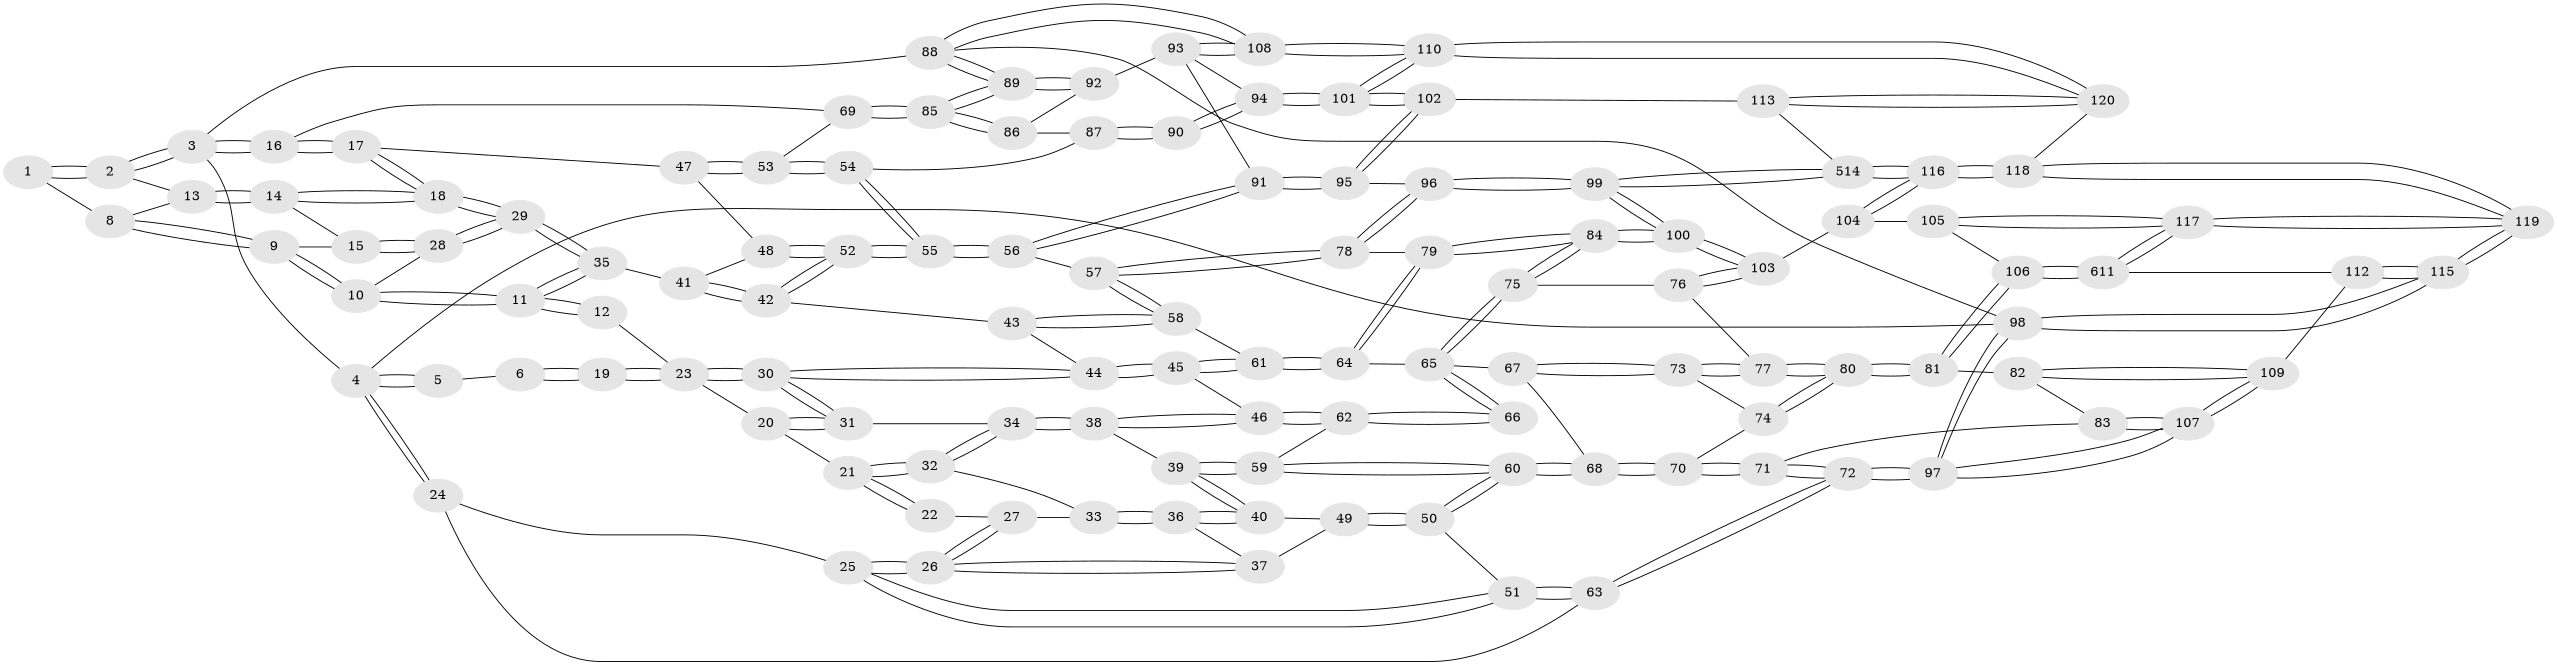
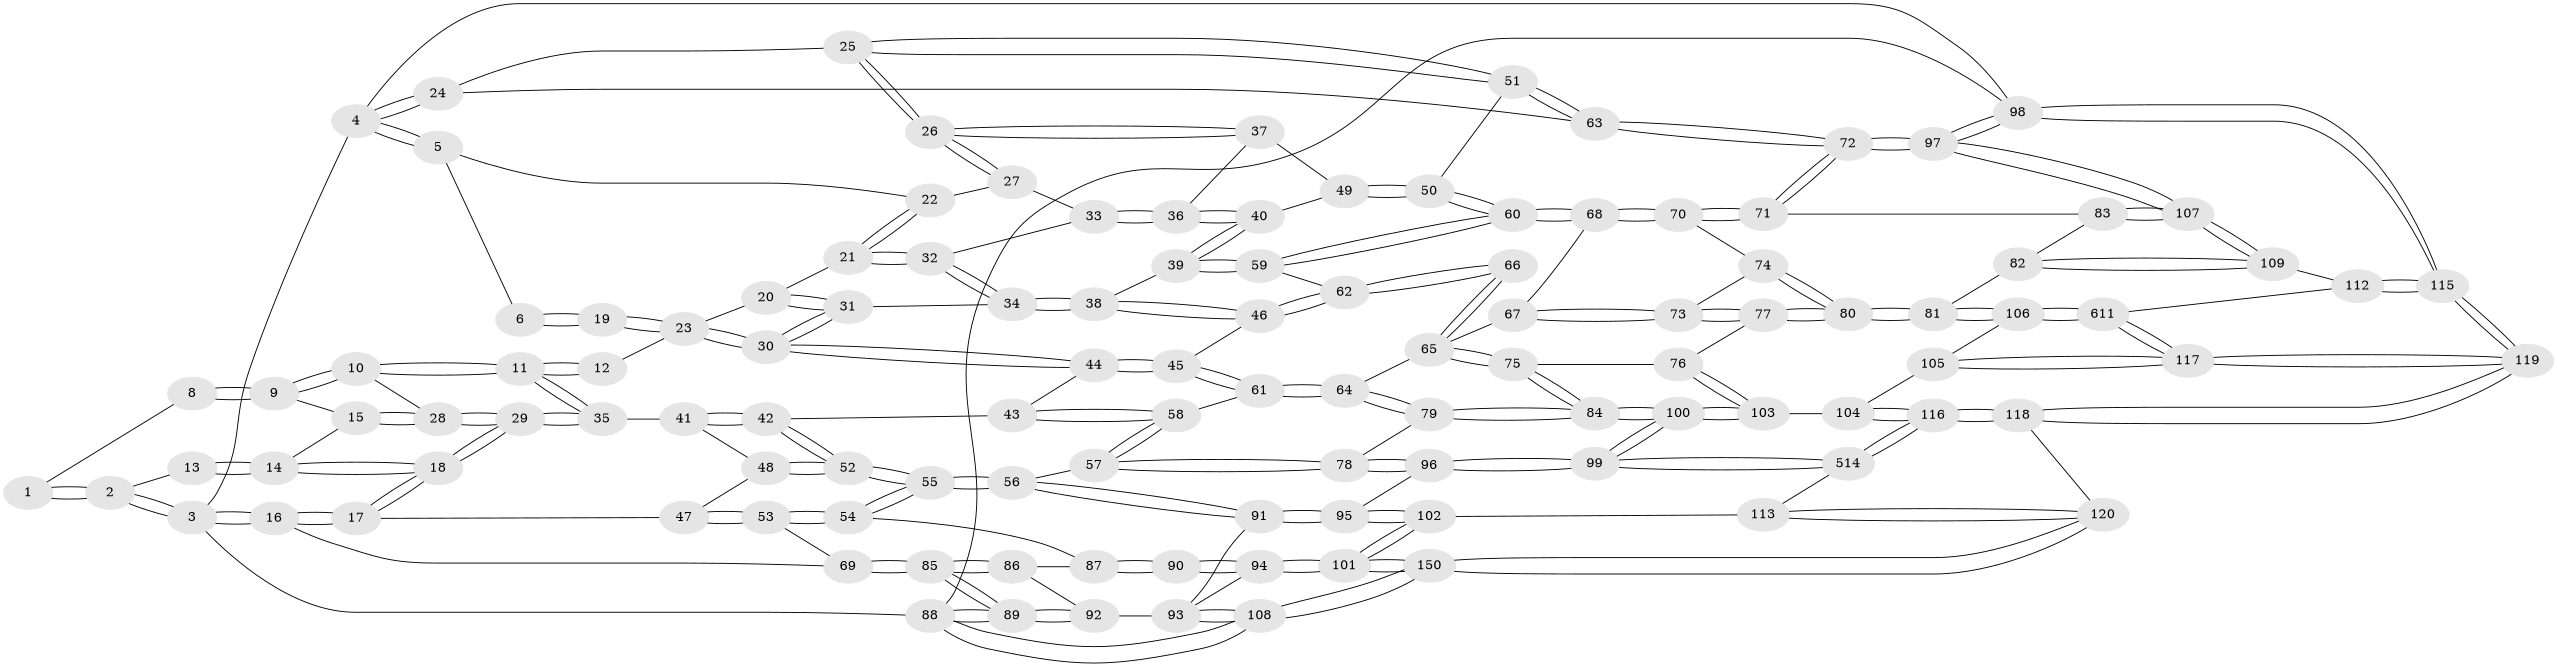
  graph {
    rankdir=LR
    node [color=gray90 style=filled]
    1
    2
    8
    3
    13
    9
    4
    16
    88
    14
    5
    24
    98
    17
    69
    89
    108
    6
    22
    25
    63
    115
    19
    27
    23
    12
    10
    15
    11
    28
    35
    29
    41
    20
    30
    18
    47
    85
    48
    53
    21
    31
    32
    34
    33
    44
    26
    51
    72
    37
    49
    36
    45
    38
    40
    39
    46
    42
    50
    59
    62
    60
    43
    52
    58
    55
    61
    64
    66
    54
    68
    56
    87
    90
    57
    91
    78
    95
    79
    96
    70
    65
    97
    75
    67
    84
    76
    73
    74
    77
    71
    86
    83
    80
    107
    81
    103
    100
    104
    99
    82
    106
    109
    n104 [label=611]
    112
    92
    93
    94
-   110
+   110 [label=150]
    101
    102
    113
    n113 [label=514]
    119
    116
    120
    105
    117
    118
    1 -- 2
    1 -- 2
    1 -- 8
    2 -- 3
    2 -- 3
    2 -- 13
-   8 -- 13
    8 -- 9
    8 -- 9
    3 -- 4
    3 -- 16
    3 -- 16
    3 -- 88
    13 -- 14
    13 -- 14
    9 -- 10
    9 -- 10
    9 -- 15
    4 -- 5
    4 -- 5
    4 -- 24
    4 -- 24
    4 -- 98
    16 -- 17
    16 -- 17
    16 -- 69
    88 -- 98
    88 -- 89
    88 -- 89
    88 -- 108
    88 -- 108
    14 -- 15
    14 -- 18
    14 -- 18
    5 -- 6
+   5 -- 22
    24 -- 25
    24 -- 63
    98 -- 115
    98 -- 115
    17 -- 18
    17 -- 18
    17 -- 47
    69 -- 85
    69 -- 85
    89 -- 92
    89 -- 92
    108 -- 110
    108 -- 110
    6 -- 19
    6 -- 19
    22 -- 27
    25 -- 26
    25 -- 26
    25 -- 51
    25 -- 51
    63 -- 72
    63 -- 72
    115 -- 119
    115 -- 119
    19 -- 23
    19 -- 23
    27 -- 33
    23 -- 20
    23 -- 30
    23 -- 30
    12 -- 23
    10 -- 11
    10 -- 11
    10 -- 28
    15 -- 28
    15 -- 28
    11 -- 12
    11 -- 12
    11 -- 35
    11 -- 35
    28 -- 29
    28 -- 29
    35 -- 41
    29 -- 35
    29 -- 35
    41 -- 48
    41 -- 42
    41 -- 42
    20 -- 21
    20 -- 31
    20 -- 31
    30 -- 31
    30 -- 31
    30 -- 44
    30 -- 44
    18 -- 29
    18 -- 29
    47 -- 48
    47 -- 53
    47 -- 53
    85 -- 89
    85 -- 89
    85 -- 86
    85 -- 86
    48 -- 52
    48 -- 52
    53 -- 69
    53 -- 54
    53 -- 54
    21 -- 22
    21 -- 22
    21 -- 32
    21 -- 32
    31 -- 34
    32 -- 34
    32 -- 34
    32 -- 33
    34 -- 38
    34 -- 38
    33 -- 36
    33 -- 36
    44 -- 45
    44 -- 45
    26 -- 27
    26 -- 27
    26 -- 37
    26 -- 37
    51 -- 63
    51 -- 63
    72 -- 97
    72 -- 97
    37 -- 49
    49 -- 50
    49 -- 50
    36 -- 37
    36 -- 40
    36 -- 40
    45 -- 46
    45 -- 61
    45 -- 61
    38 -- 39
    38 -- 46
    38 -- 46
    40 -- 49
    39 -- 40
    39 -- 40
    39 -- 59
    39 -- 59
    46 -- 62
    46 -- 62
    42 -- 43
    42 -- 52
    42 -- 52
    50 -- 51
    50 -- 60
    50 -- 60
    59 -- 62
    59 -- 60
    59 -- 60
    62 -- 66
    62 -- 66
    60 -- 68
    60 -- 68
    43 -- 44
    43 -- 58
    43 -- 58
    52 -- 55
    52 -- 55
    58 -- 61
    55 -- 56
    55 -- 56
    61 -- 64
    61 -- 64
    64 -- 79
    64 -- 79
    64 -- 65
    54 -- 55
    54 -- 55
    54 -- 87
    68 -- 70
    68 -- 70
    56 -- 57
    56 -- 91
    56 -- 91
    87 -- 90
    87 -- 90
    90 -- 94
    90 -- 94
    57 -- 58
    57 -- 58
    57 -- 78
    57 -- 78
    91 -- 95
    91 -- 95
    78 -- 79
    78 -- 96
    78 -- 96
    95 -- 96
    95 -- 102
    95 -- 102
    79 -- 84
    79 -- 84
    96 -- 99
    96 -- 99
    70 -- 74
    70 -- 71
    70 -- 71
    65 -- 66
    65 -- 66
    65 -- 75
    65 -- 75
    65 -- 67
    97 -- 98
    97 -- 98
    97 -- 107
    97 -- 107
    75 -- 84
    75 -- 84
    75 -- 76
    67 -- 68
    67 -- 73
    67 -- 73
    84 -- 100
    84 -- 100
    76 -- 77
    76 -- 103
    76 -- 103
    73 -- 74
    73 -- 77
    73 -- 77
    74 -- 80
    74 -- 80
    77 -- 80
    77 -- 80
    71 -- 72
    71 -- 72
    71 -- 83
    86 -- 87
    86 -- 92
    83 -- 107
    83 -- 107
    80 -- 81
    80 -- 81
    107 -- 109
    107 -- 109
    81 -- 82
    81 -- 106
    81 -- 106
    103 -- 104
    100 -- 103
    100 -- 103
    104 -- 116
    104 -- 116
    104 -- 105
    99 -- 100
    99 -- 100
    99 -- n113
    99 -- n113
    82 -- 83
    82 -- 109
    82 -- 109
    106 -- n104
    106 -- n104
    109 -- 112
    n104 -- 112
    n104 -- 117
    n104 -- 117
    112 -- 115
    112 -- 115
    92 -- 93
    93 -- 108
    93 -- 108
    93 -- 91
    93 -- 94
    94 -- 101
    94 -- 101
    110 -- 120
    110 -- 120
    101 -- 110
    101 -- 110
    101 -- 102
    101 -- 102
    102 -- 113
    113 -- n113
    113 -- 120
    113 -- 120
    n113 -- 116
    n113 -- 116
    116 -- 118
    116 -- 118
    105 -- 106
    105 -- 117
    105 -- 117
    117 -- 119
    117 -- 119
    118 -- 119
    118 -- 119
    118 -- 120
  }
